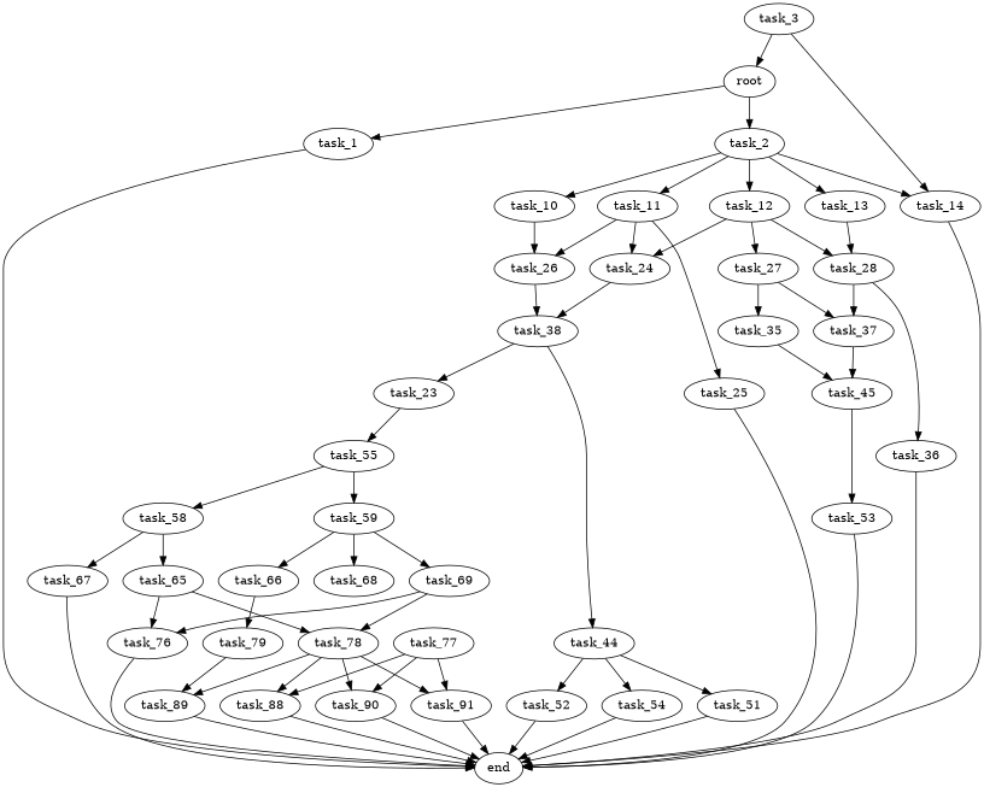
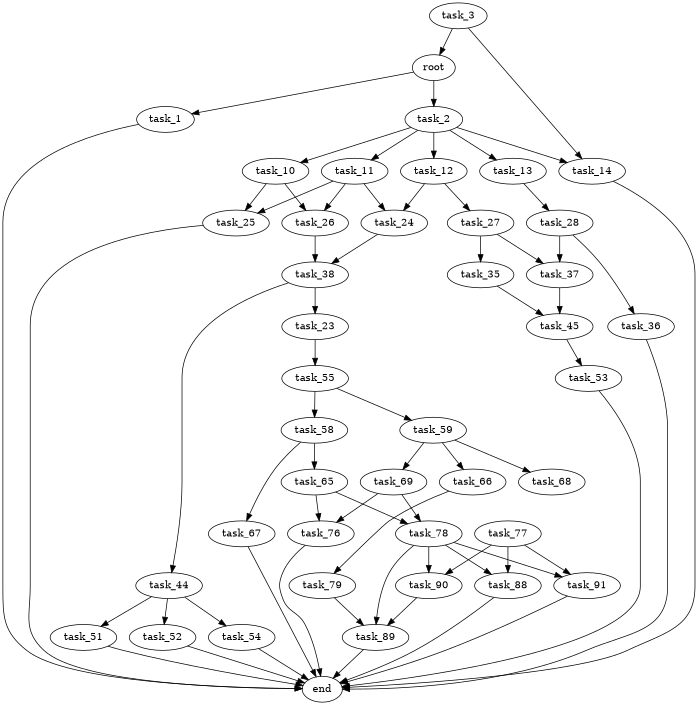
  digraph {
    root
    task_1
    task_2
    end
    task_10
    task_11
    task_12
    task_13
    task_14
    task_3
    task_25
    task_26
    task_24
    task_27
    task_28
    task_38
    task_35
    task_37
    task_36
    n20 [label=task_23]
    task_44
    task_45
    task_55
    task_51
    task_52
    task_54
    task_53
    task_58
    task_59
    task_65
    task_67
    task_66
    task_68
    task_69
    task_76
    task_78
    task_79
    task_88
    task_90
    task_91
    task_89
    task_77
    root -> task_1
    root -> task_2
    task_1 -> end
    task_2 -> task_10
    task_2 -> task_11
    task_2 -> task_12
    task_2 -> task_13
    task_2 -> task_14
+   task_10 -> task_25
    task_10 -> task_26
    task_11 -> task_25
    task_11 -> task_26
    task_11 -> task_24
    task_12 -> task_24
    task_12 -> task_27
-   task_12 -> task_28
    task_13 -> task_28
    task_14 -> end
    task_3 -> root
    task_3 -> task_14
    task_25 -> end
    task_26 -> task_38
    task_24 -> task_38
    task_27 -> task_35
    task_27 -> task_37
    task_28 -> task_37
    task_28 -> task_36
    task_38 -> n20
    task_38 -> task_44
    task_35 -> task_45
    task_37 -> task_45
    task_36 -> end
    n20 -> task_55
    task_44 -> task_51
    task_44 -> task_52
    task_44 -> task_54
    task_45 -> task_53
    task_55 -> task_58
    task_55 -> task_59
    task_51 -> end
    task_52 -> end
    task_54 -> end
    task_53 -> end
    task_58 -> task_65
    task_58 -> task_67
    task_59 -> task_66
    task_59 -> task_68
    task_59 -> task_69
    task_65 -> task_76
    task_65 -> task_78
    task_67 -> end
    task_66 -> task_79
    task_69 -> task_76
    task_69 -> task_78
    task_76 -> end
    task_78 -> task_88
    task_78 -> task_90
    task_78 -> task_91
    task_78 -> task_89
    task_79 -> task_89
    task_88 -> end
-   task_90 -> end
+   task_90 -> task_89
    task_91 -> end
    task_89 -> end
    task_77 -> task_88
    task_77 -> task_90
    task_77 -> task_91
  }
